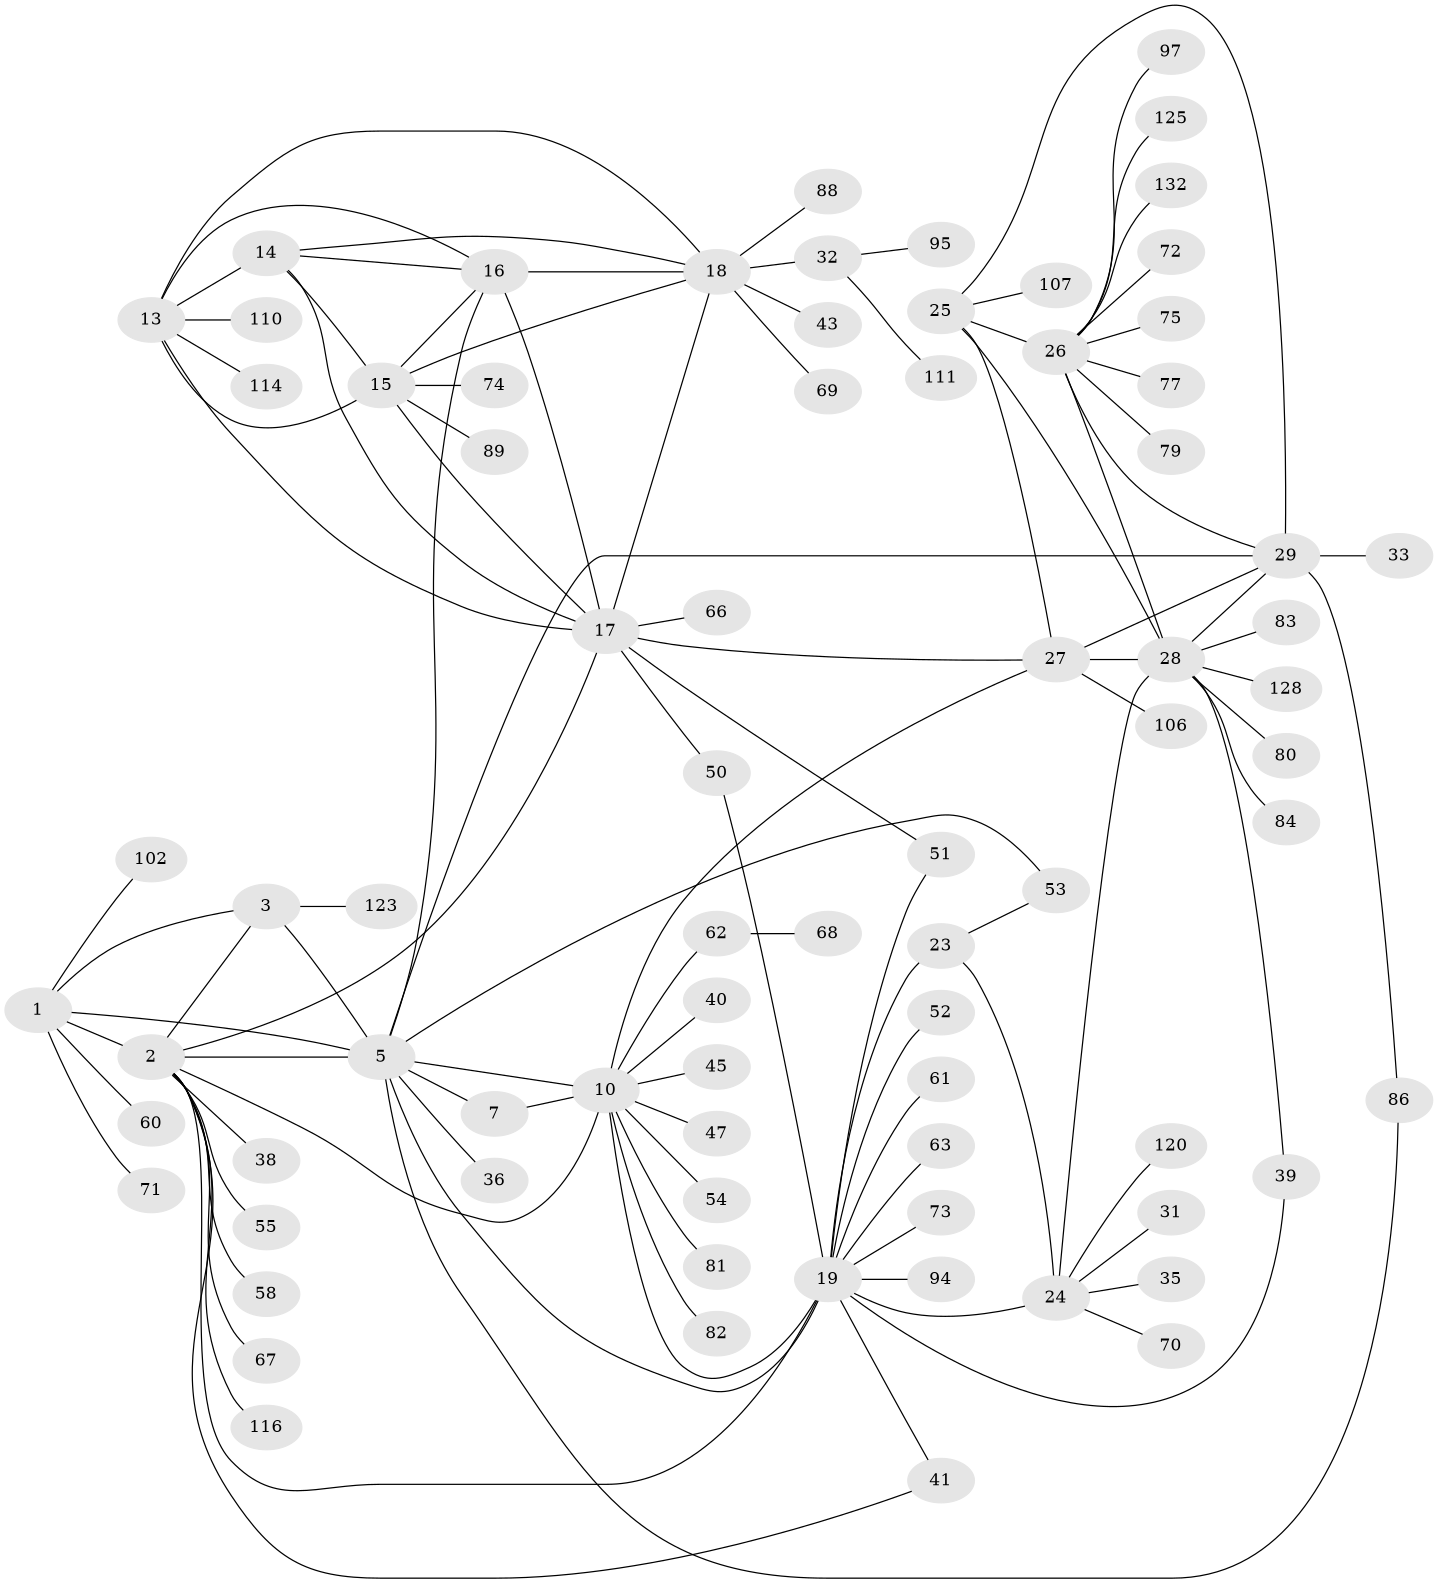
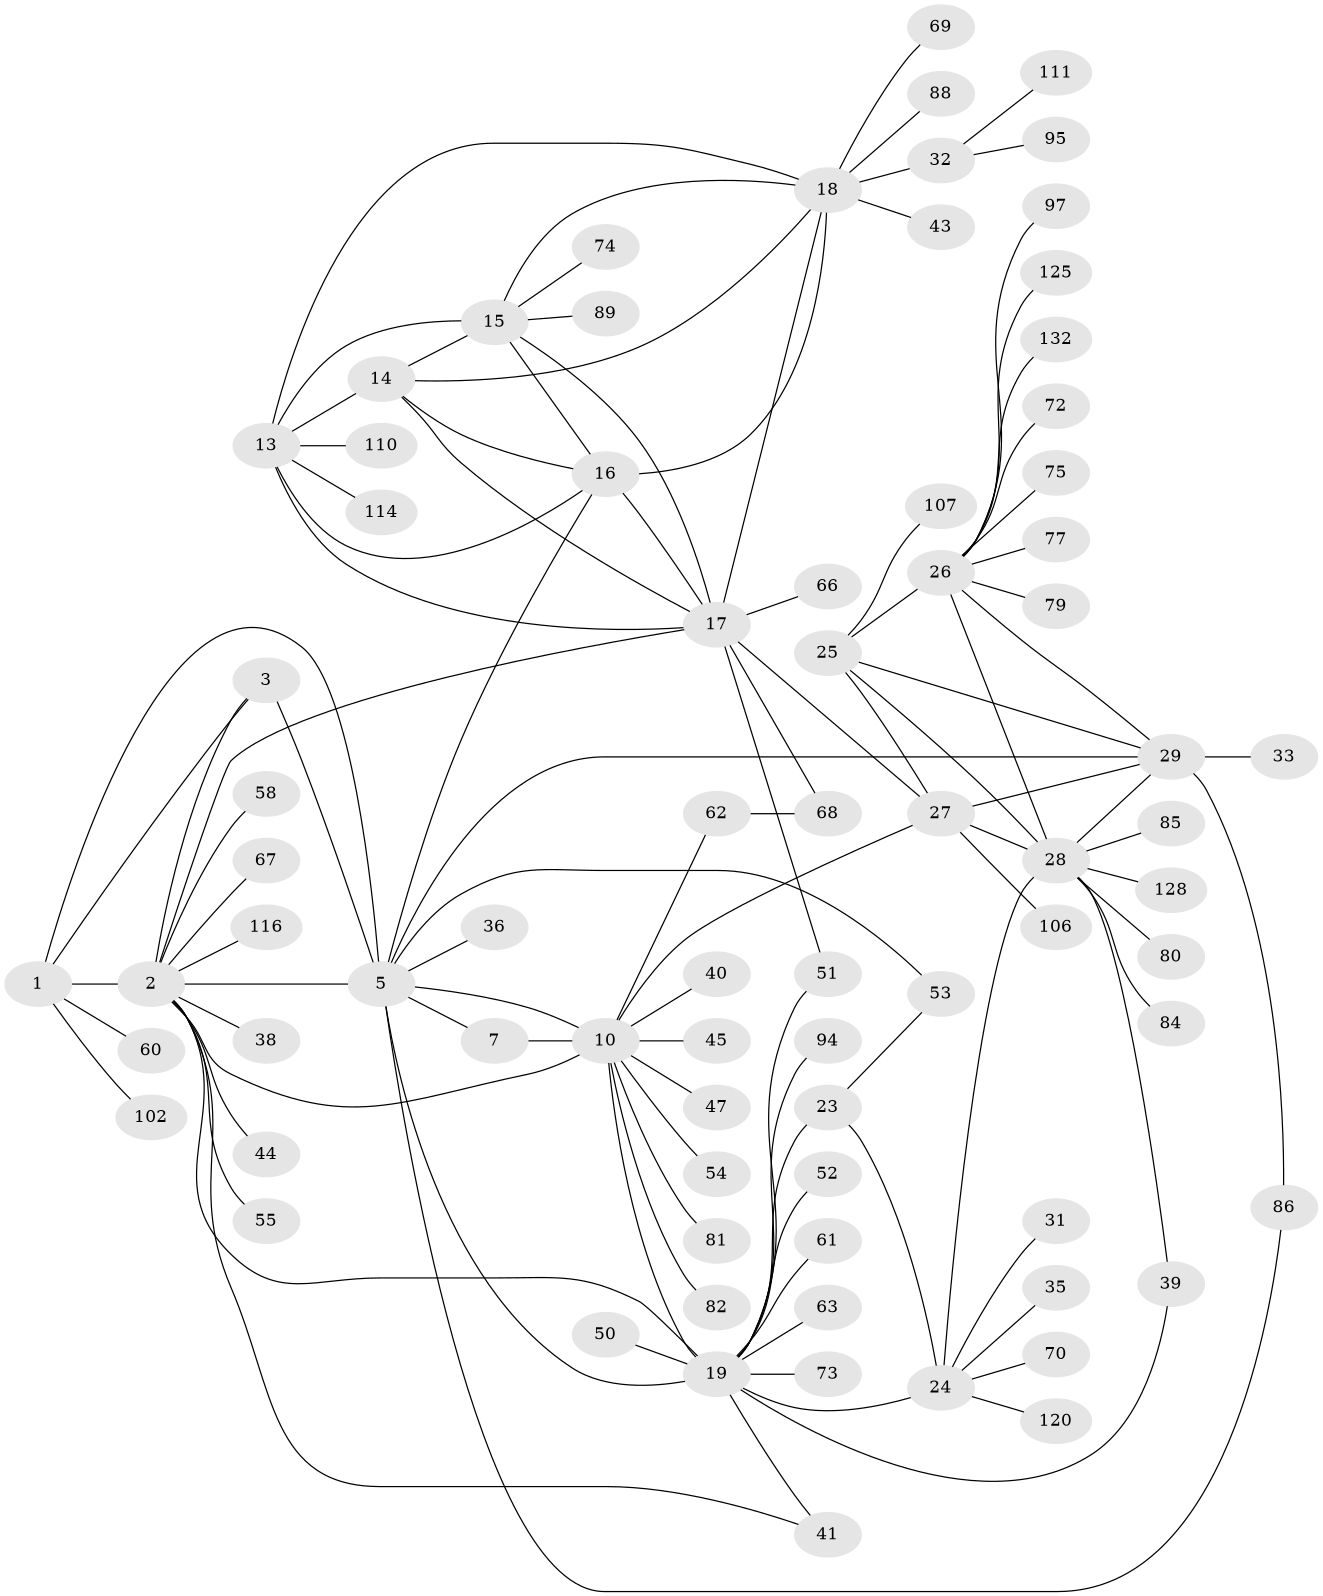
  graph {
    rankdir=LR
    node [color=gray90 style=filled]
    2 [super="+4"]
    3
    5 [super="+6+109+49+48"]
    10 [super="+12+11"]
    17
    19 [super="+22+105+20"]
    38
    41 [super="+57+100"]
+   44
    55
    58 [super="+98+83"]
    67
    116
    1
    60
-   71
    102
-   123
    7 [super="+46+64"]
    16 [super="+104"]
    29 [super="+87+91+124+34+30"]
    36 [super="+65"]
    53
    86
    27
    40
    45
    47
    54 [super="+126"]
    62
    81
    82
    18
    50
    51
    66
    23
    24 [super="+56"]
    39 [super="+42+131"]
    52
    61
    63
    73
    94
    33 [super="+113"]
    28
    106
    68
    13
    14
    15
    110 [super="+118"]
    114
    74
    89
    32 [super="+78+76"]
    43
    69
    88 [super="+117"]
    95
    111
    31 [super="+96+103"]
    35
    70
    120
    80
    84
-   85 [label=83]
+   85
    128
    25
    26
    107
    72
    75
    77
    79
    97
    125
    132
    2 -- 3 [weight=2]
    2 -- 5 [weight=4]
    2 -- 10
    2 -- 17
    2 -- 19
    2 -- 38
    2 -- 41
+   2 -- 44
    2 -- 55
    2 -- 58
    2 -- 67
    2 -- 116
    3 -- 5 [weight=2]
-   3 -- 123
    5 -- 10 [weight=6]
    5 -- 19
    5 -- 7 [weight=2]
    5 -- 16
    5 -- 29 [weight=2]
    5 -- 36
    5 -- 53
    5 -- 86
    10 -- 19 [weight=2]
    10 -- 27
    10 -- 40
    10 -- 45
    10 -- 47
    10 -- 54
    10 -- 62
    10 -- 81
    10 -- 82
    17 -- 27
    17 -- 18
-   17 -- 50
+   17 -- 68
    17 -- 51
    17 -- 66
    19 -- 41
    19 -- 51
    19 -- 23 [weight=4]
    19 -- 24 [weight=4]
    19 -- 39
    19 -- 52
    19 -- 61
    19 -- 63
    19 -- 73
    19 -- 94
    1 -- 2 [weight=2]
    1 -- 3
    1 -- 5 [weight=2]
    1 -- 60
-   1 -- 71
    1 -- 102
    7 -- 10 [weight=3]
    16 -- 17
    16 -- 18
    29 -- 86
    29 -- 33
    27 -- 29 [weight=2]
    27 -- 28
    27 -- 106
    62 -- 68
    18 -- 32
    18 -- 43
    18 -- 69
    18 -- 88
    50 -- 19
    23 -- 53
    23 -- 24
    24 -- 28
    24 -- 31
    24 -- 35
    24 -- 70
    24 -- 120
    28 -- 29 [weight=2]
    28 -- 39
    28 -- 80
    28 -- 84
    28 -- 85
    28 -- 128
    13 -- 17
    13 -- 16
    13 -- 18
    13 -- 14
    13 -- 15
    13 -- 110
    13 -- 114
    14 -- 17
    14 -- 16
    14 -- 18
    14 -- 15
    15 -- 17
    15 -- 16
    15 -- 18
    15 -- 74
    15 -- 89
    32 -- 95
    32 -- 111
    25 -- 29 [weight=2]
    25 -- 27
    25 -- 28
    25 -- 26
    25 -- 107
    26 -- 29 [weight=2]
    26 -- 28
    26 -- 72
    26 -- 75
    26 -- 77
    26 -- 79
    26 -- 97
    26 -- 125
    26 -- 132
  }
